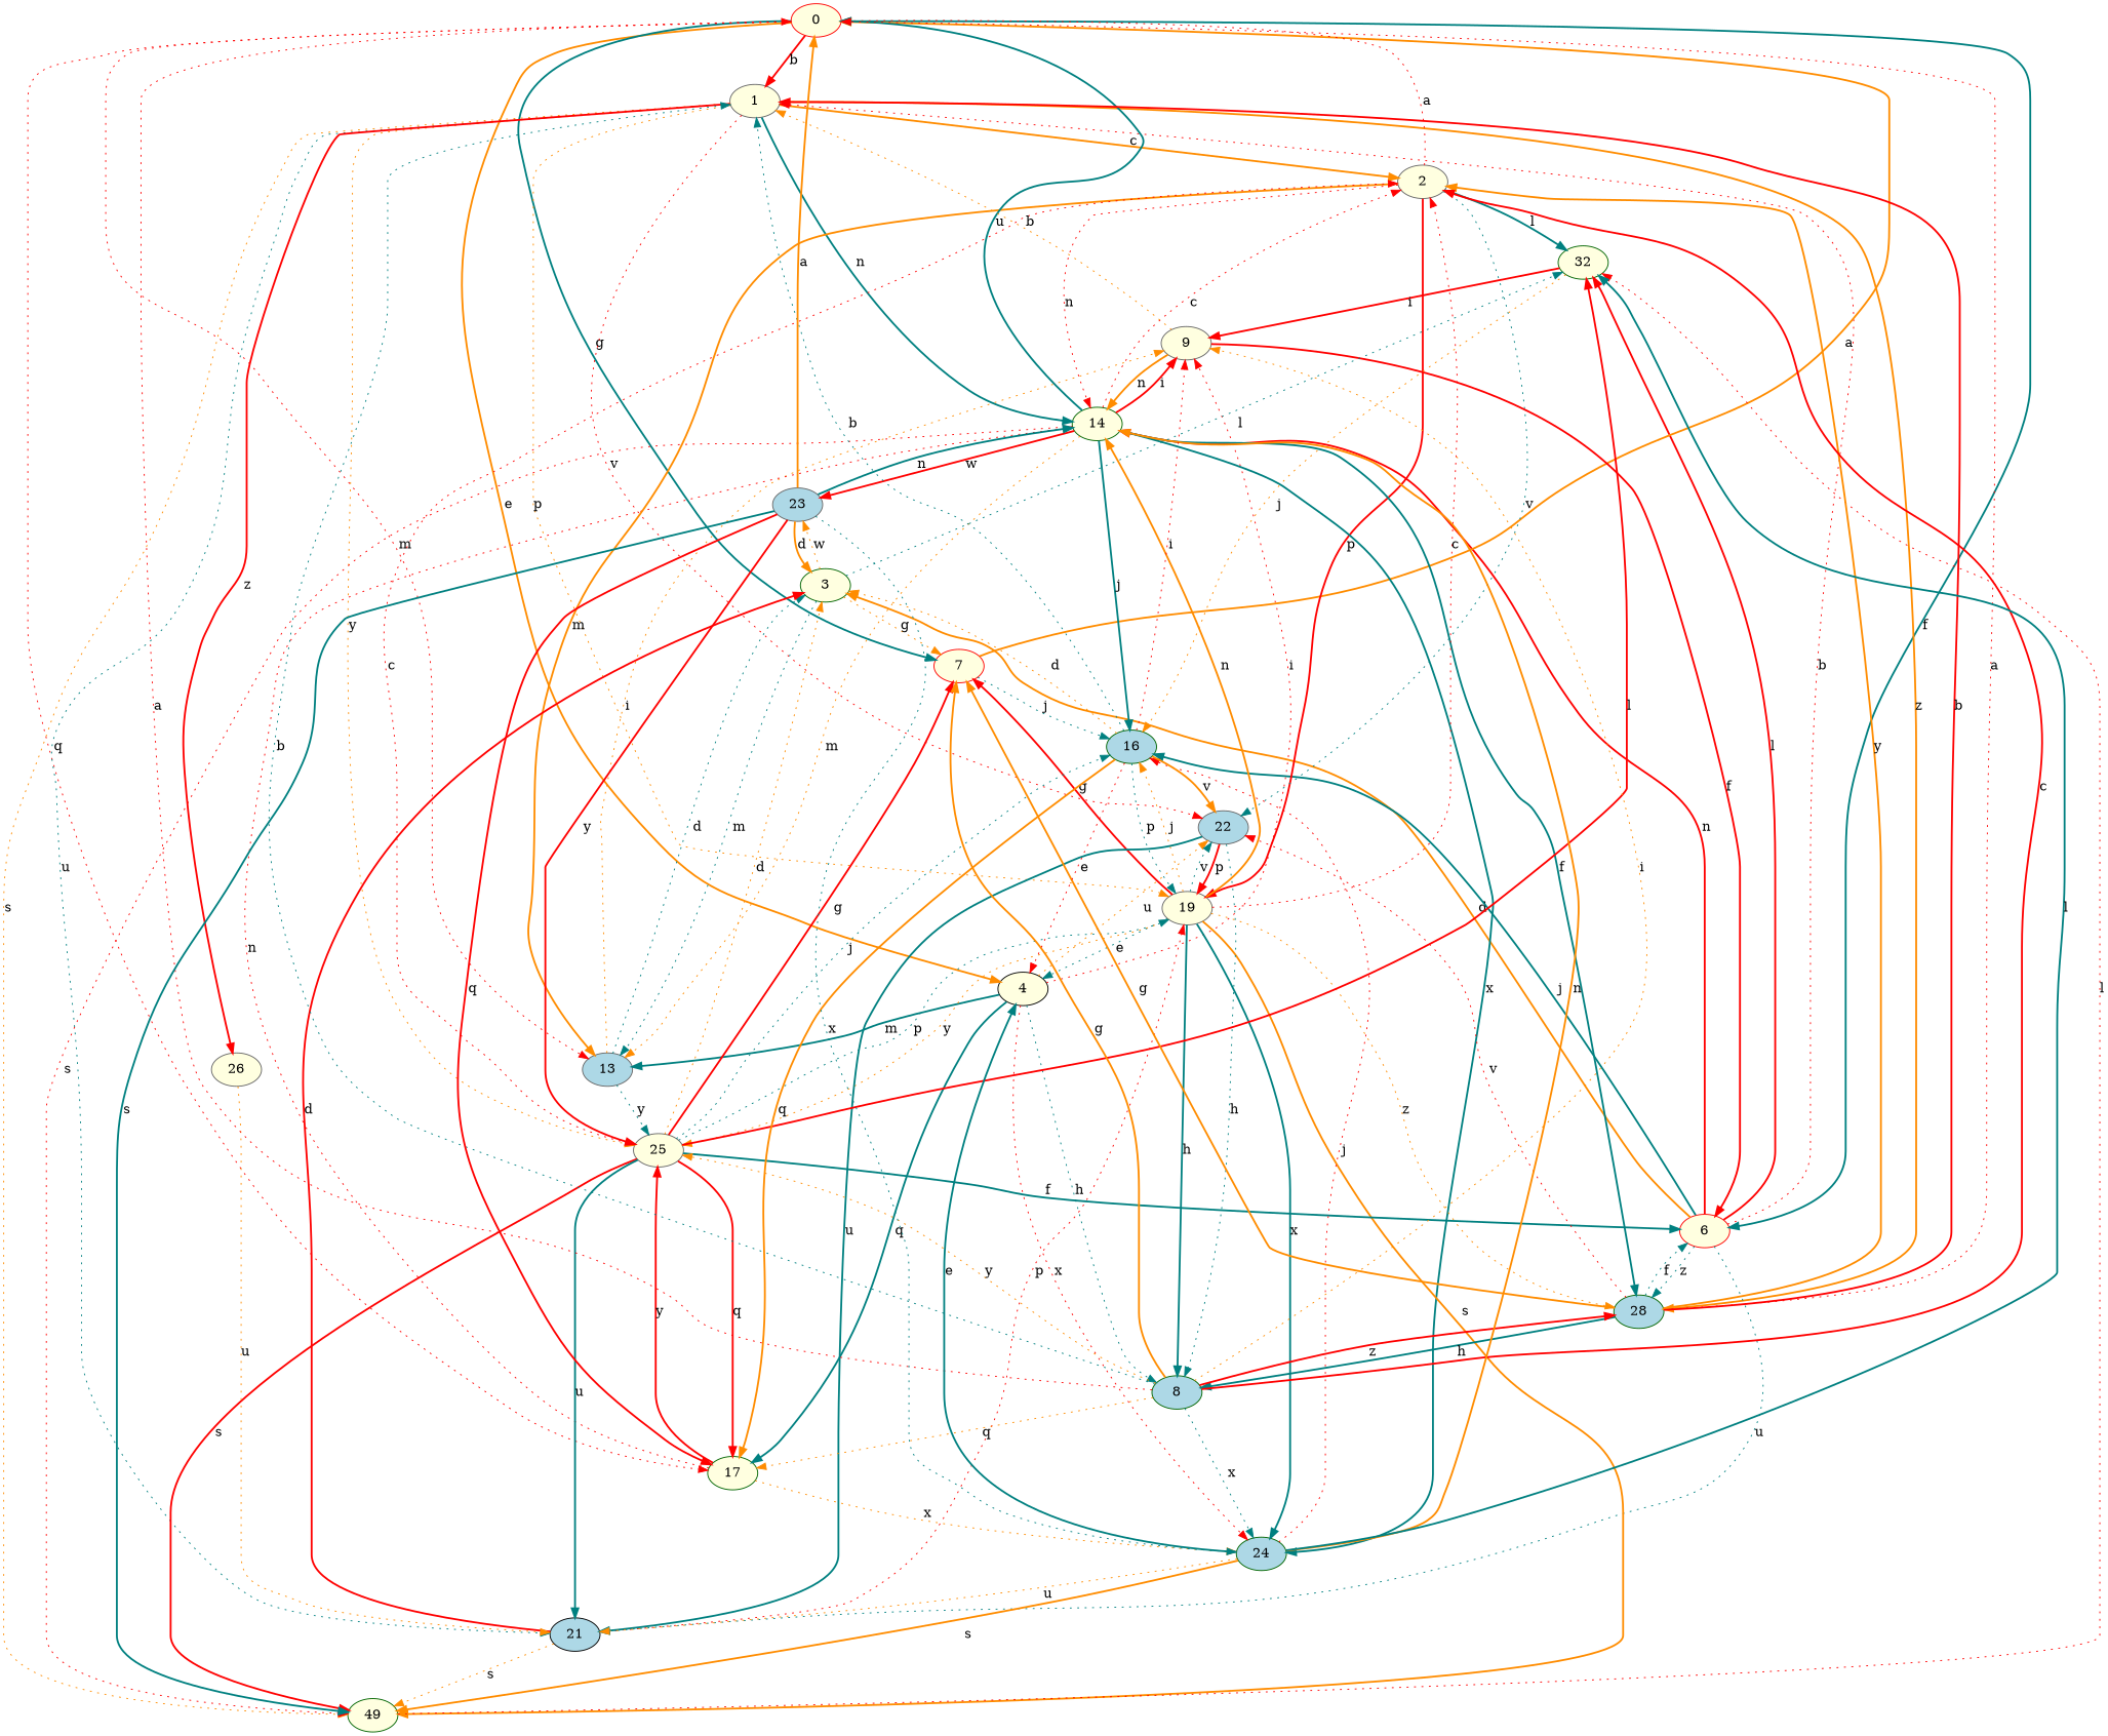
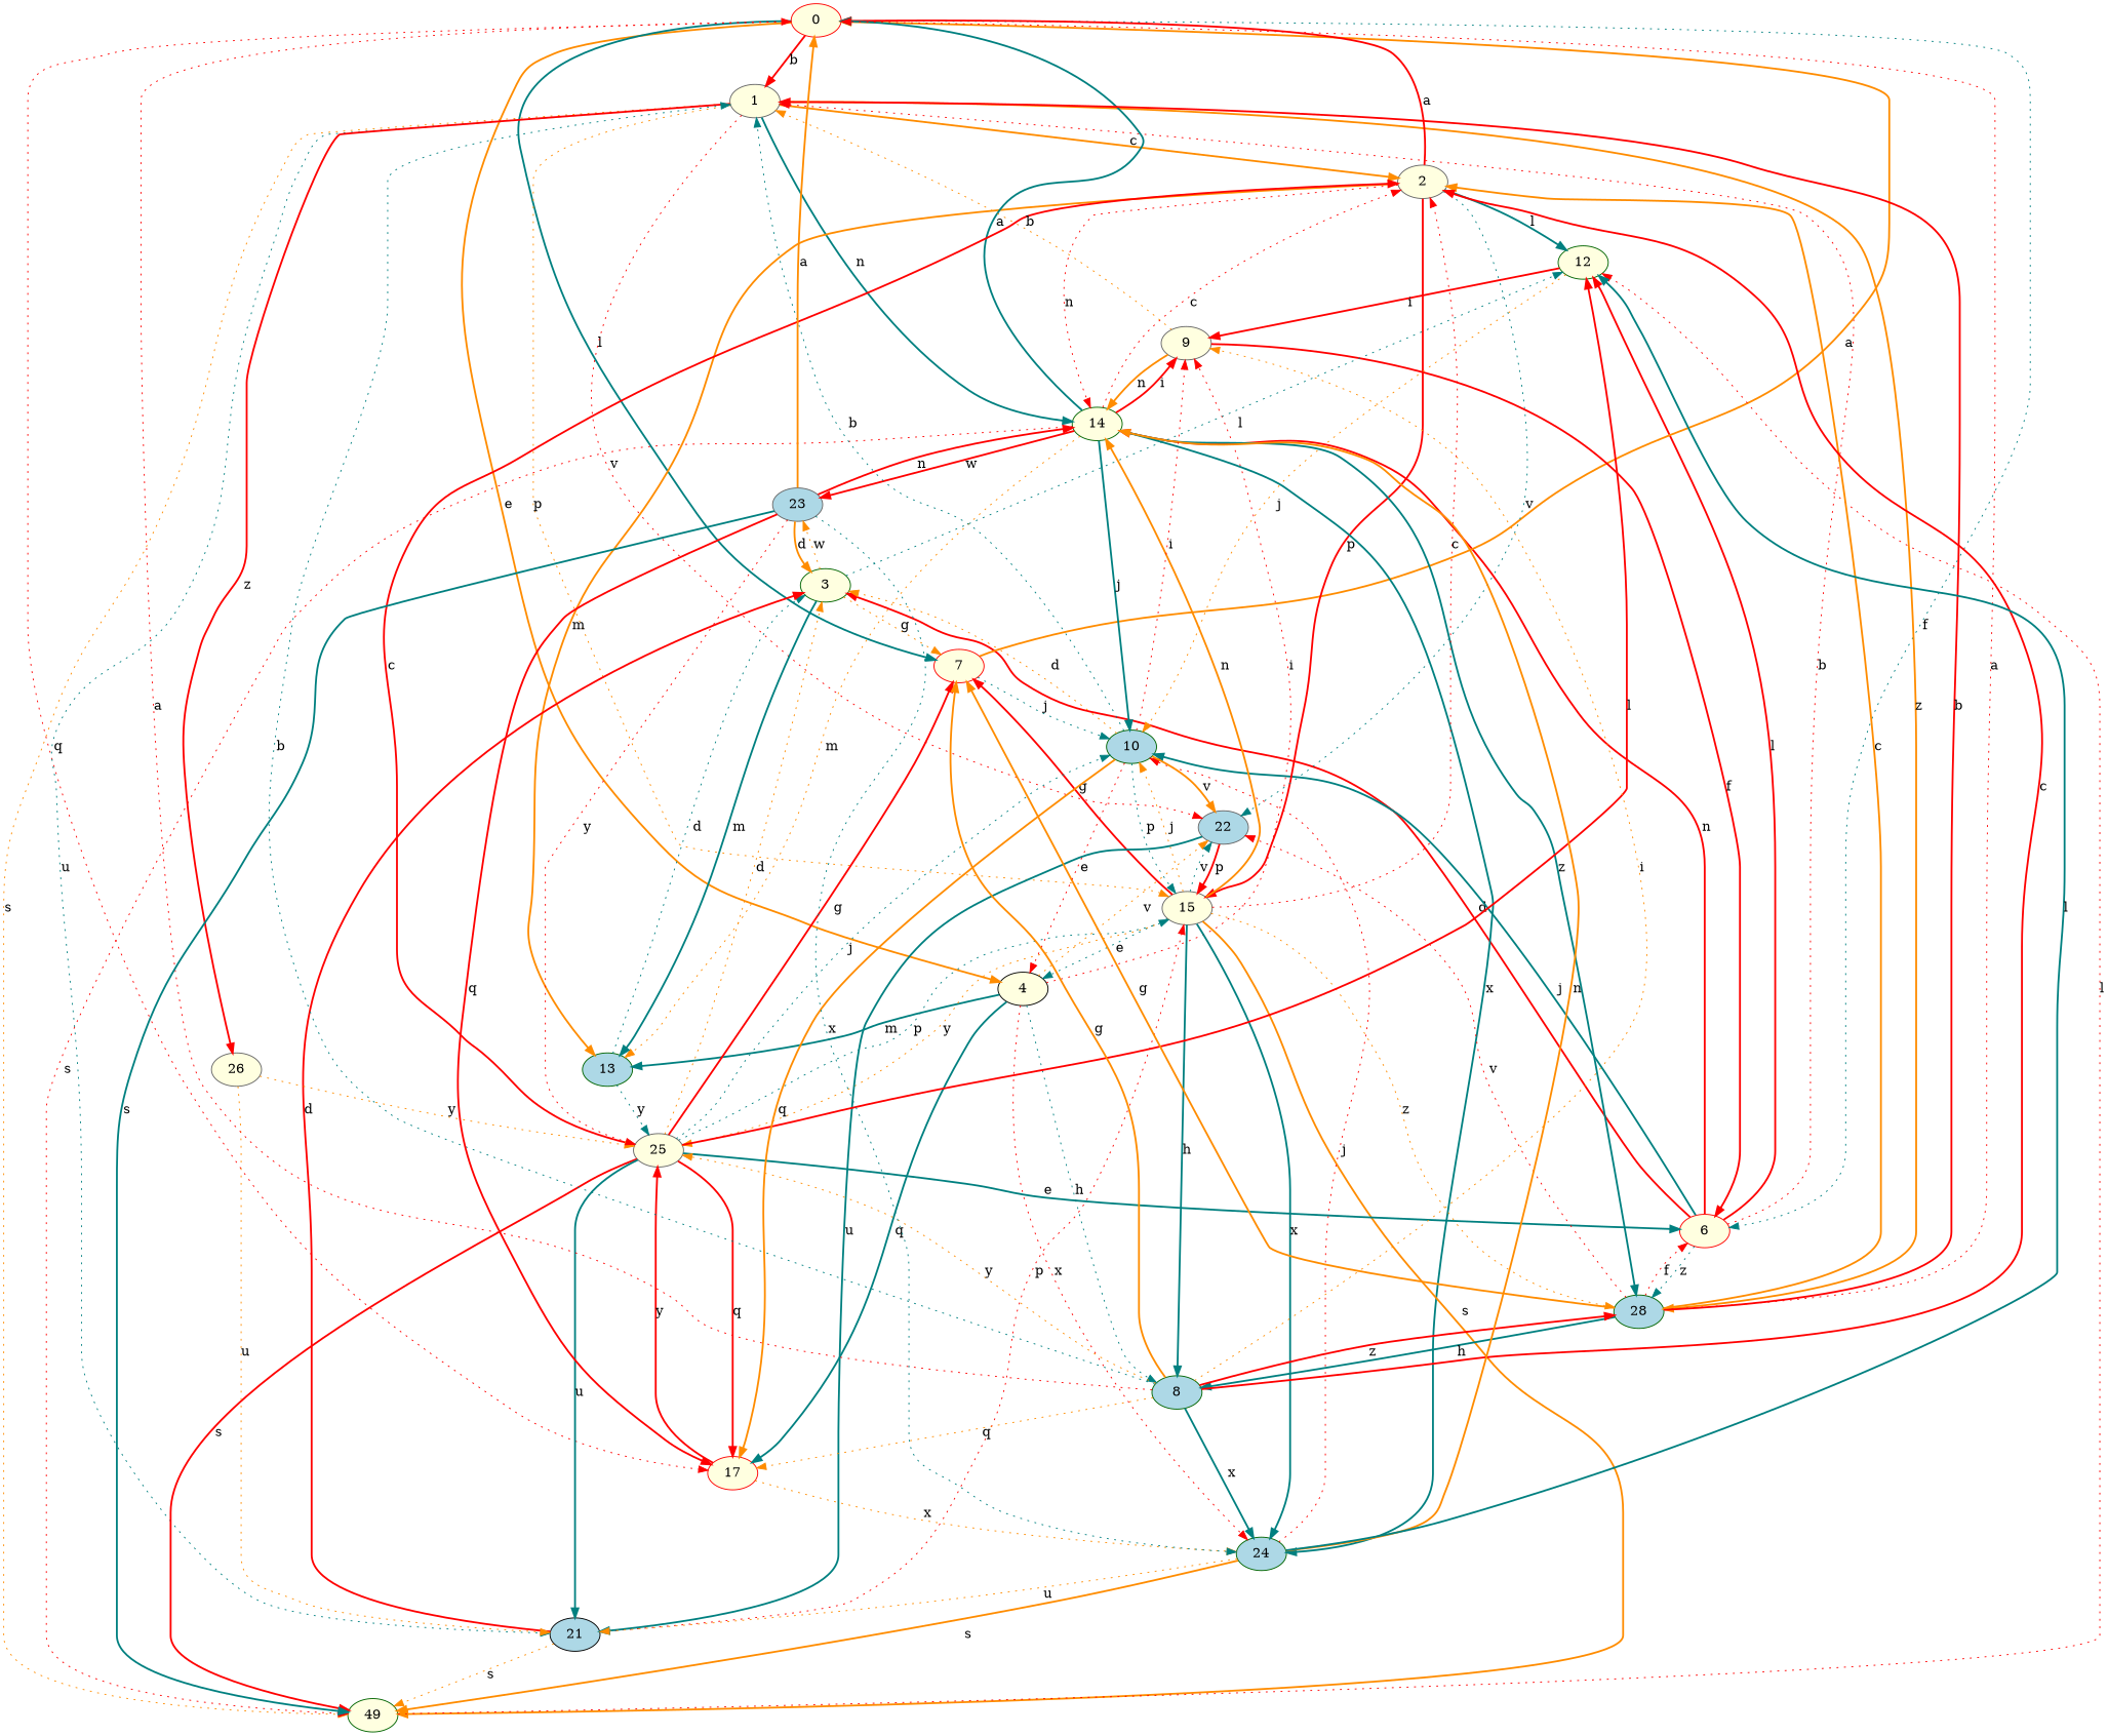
  strict digraph {
    node [color=darkgreen fillcolor=lightyellow style=filled]
    edge [color=red style=dotted]
    0 [color=red]
    1 [color=gray40]
    4 [color=black]
    6 [color=red]
    7 [color=red]
-   13 [color=gray40 fillcolor=lightblue]
-   17
+   13 [fillcolor=lightblue]
+   17 [color=red]
    2 [color=gray40]
    14
-   15 [color=gray40 label=19]
+   15 [color=gray40]
    n11 [label=49]
    21 [color=black fillcolor=lightblue]
    22 [color=gray40 fillcolor=lightblue]
    25 [color=gray40]
    26 [color=gray40]
    28 [fillcolor=lightblue]
    8 [fillcolor=lightblue]
    9 [color=gray40]
    24 [fillcolor=lightblue]
-   12 [label=32]
+   12
    3
-   10 [fillcolor=lightblue label=16]
+   10 [fillcolor=lightblue]
    23 [color=gray40 fillcolor=lightblue]
    0 -> 1 [label=b style=bold]
    0 -> 4 [color=darkorange label=e style=bold]
-   0 -> 6 [color=teal label=f style=bold]
-   0 -> 7 [color=teal label=g style=bold]
-   0 -> 13 [label=m]
+   0 -> 6 [color=teal label=f]
+   0 -> 7 [color=teal label=l style=bold]
    0 -> 17 [label=q]
    1 -> 2 [color=darkorange label=c style=bold]
    1 -> 14 [color=teal label=n style=bold]
    1 -> 15 [color=darkorange label=p]
    1 -> n11 [color=darkorange label=s]
    1 -> 21 [color=teal label=u]
    1 -> 22 [label=v]
-   1 -> 25 [color=darkorange label=y]
+   26 -> 25 [color=darkorange label=y]
    1 -> 26 [label=z style=bold]
    1 -> 28 [color=darkorange label=z style=bold]
    4 -> 13 [color=teal label=m style=bold]
    4 -> 17 [color=teal label=q style=bold]
-   4 -> 22 [color=darkorange label=u]
+   4 -> 22 [color=darkorange label=v]
    4 -> 8 [color=teal label=h]
    4 -> 9 [label=i]
    4 -> 24 [label=x]
    6 -> 1 [label=b]
    6 -> 14 [label=n style=bold]
-   6 -> 21 [color=teal label=u]
    6 -> 28 [color=teal label=z]
    6 -> 12 [label=l style=bold]
-   6 -> 3 [color=darkorange label=d style=bold]
+   6 -> 3 [label=d style=bold]
    6 -> 10 [color=teal label=j style=bold]
    7 -> 0 [color=darkorange label=a style=bold]
    7 -> 10 [color=teal label=j]
    13 -> 25 [color=teal label=y]
-   13 -> 9 [color=darkorange label=i]
    13 -> 3 [color=teal label=d]
-   17 -> 14 [label=n]
    17 -> 25 [label=y style=bold]
    17 -> 24 [color=darkorange label=x]
-   2 -> 0 [label=a]
+   2 -> 0 [label=a style=bold]
    2 -> 13 [color=darkorange label=m style=bold]
    2 -> 14 [label=n]
    2 -> 15 [label=p style=bold]
    2 -> 22 [color=teal label=v]
    2 -> 12 [color=teal label=l style=bold]
-   14 -> 0 [color=teal label=u style=bold]
+   14 -> 0 [color=teal label=a style=bold]
    14 -> 13 [color=darkorange label=m]
    14 -> 2 [label=c]
    14 -> n11 [label=s]
-   14 -> 28 [color=teal label=f style=bold]
+   14 -> 28 [color=teal label=z style=bold]
    14 -> 9 [label=i style=bold]
    14 -> 24 [color=teal label=x style=bold]
    14 -> 10 [color=teal label=j style=bold]
    14 -> 23 [label=w style=bold]
    15 -> 4 [color=teal label=e]
    15 -> 7 [label=g style=bold]
    15 -> 2 [label=c]
    15 -> 14 [color=darkorange label=n style=bold]
    15 -> n11 [color=darkorange label=s style=bold]
    15 -> 22 [color=teal label=v]
    15 -> 25 [color=darkorange label=y]
    15 -> 28 [color=darkorange label=z]
    15 -> 8 [color=teal label=h style=bold]
    15 -> 24 [color=teal label=x style=bold]
    15 -> 10 [color=darkorange label=j]
    n11 -> 12 [label=l]
    21 -> 15 [label=p]
    21 -> n11 [color=darkorange label=s]
    21 -> 3 [label=d style=bold]
    22 -> 15 [label=p style=bold]
    22 -> 21 [color=teal label=u style=bold]
-   22 -> 8 [color=teal label=h]
-   25 -> 6 [color=teal label=f style=bold]
+   25 -> 6 [color=teal label=e style=bold]
    25 -> 7 [label=g style=bold]
    25 -> 17 [label=q style=bold]
-   25 -> 2 [label=c]
+   25 -> 2 [label=c style=bold]
    25 -> 15 [color=teal label=p]
    25 -> n11 [label=s style=bold]
    25 -> 21 [color=teal label=u style=bold]
    25 -> 12 [label=l style=bold]
    25 -> 3 [color=darkorange label=d]
    25 -> 10 [color=teal label=j]
    26 -> 21 [color=darkorange label=u]
    28 -> 0 [label=a]
    28 -> 1 [label=b style=bold]
-   28 -> 6 [color=teal label=f]
+   28 -> 6 [label=f]
    28 -> 7 [color=darkorange label=g style=bold]
-   28 -> 2 [color=darkorange label=y style=bold]
+   28 -> 2 [color=darkorange label=c style=bold]
    28 -> 22 [label=v]
    28 -> 8 [color=teal label=h style=bold]
    8 -> 0 [label=a]
    8 -> 1 [color=teal label=b]
    8 -> 7 [color=darkorange label=g style=bold]
    8 -> 17 [color=darkorange label=q]
    8 -> 2 [label=c style=bold]
    8 -> 25 [color=darkorange label=y]
    8 -> 28 [label=z style=bold]
    8 -> 9 [color=darkorange label=i]
-   8 -> 24 [color=teal label=x]
+   8 -> 24 [color=teal label=x style=bold]
    9 -> 1 [color=darkorange label=b]
    9 -> 6 [label=f style=bold]
    9 -> 14 [color=darkorange label=n style=bold]
-   24 -> 4 [color=teal label=e style=bold]
    24 -> 14 [color=darkorange label=n style=bold]
    24 -> n11 [color=darkorange label=s style=bold]
    24 -> 21 [color=darkorange label=u]
    24 -> 12 [color=teal label=l style=bold]
    24 -> 10 [label=j]
    12 -> 9 [label=i style=bold]
    12 -> 10 [color=darkorange label=j]
    3 -> 7 [color=darkorange label=g]
-   3 -> 13 [color=teal label=m]
+   3 -> 13 [color=teal label=m style=bold]
    3 -> 12 [color=teal label=l]
    3 -> 23 [color=darkorange label=w]
    10 -> 1 [color=teal label=b]
    10 -> 4 [label=e]
    10 -> 17 [color=darkorange label=q style=bold]
    10 -> 15 [color=teal label=p]
    10 -> 22 [color=darkorange label=v style=bold]
    10 -> 9 [label=i]
    10 -> 3 [color=darkorange label=d]
    23 -> 0 [color=darkorange label=a style=bold]
    23 -> 17 [label=q style=bold]
-   23 -> 14 [color=teal label=n style=bold]
+   23 -> 14 [label=n style=bold]
    23 -> n11 [color=teal label=s style=bold]
-   23 -> 25 [label=y style=bold]
+   23 -> 25 [label=y]
    23 -> 24 [color=teal label=x]
    23 -> 3 [color=darkorange label=d style=bold]
  }
